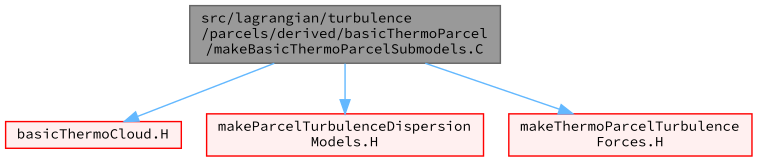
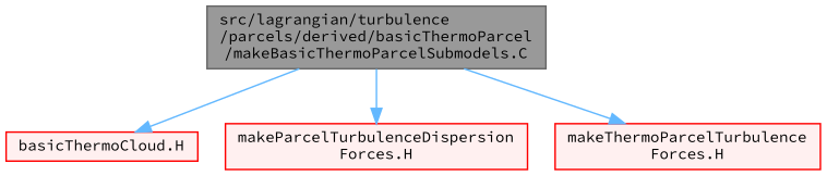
  digraph {
    fontname="Source Code Pro"
    node [color=red fillcolor="#FFF0F0" fontname="Source Code Pro" fontsize=10 shape=box style=filled]
    edge [color=steelblue1 fontname="Source Code Pro" fontsize=10 labelfontname=Helvetica labelfontsize=10 style=solid]
    n1 [color=gray40 fillcolor=grey60 fontcolor=black height=0.2 label="src/lagrangian/turbulence\l/parcels/derived/basicThermoParcel\l/makeBasicThermoParcelSubmodels.C" width=0.4]
    n2 [height=0.2 label="basicThermoCloud.H" width=0.4]
-   n3 [height=0.2 label="makeParcelTurbulenceDispersion\lModels.H" width=0.4]
+   n3 [height=0.2 label="makeParcelTurbulenceDispersion\lForces.H" width=0.4]
    n4 [height=0.2 label="makeThermoParcelTurbulence\lForces.H" width=0.4]
    n1 -> n2
    n1 -> n3
    n1 -> n4
  }
